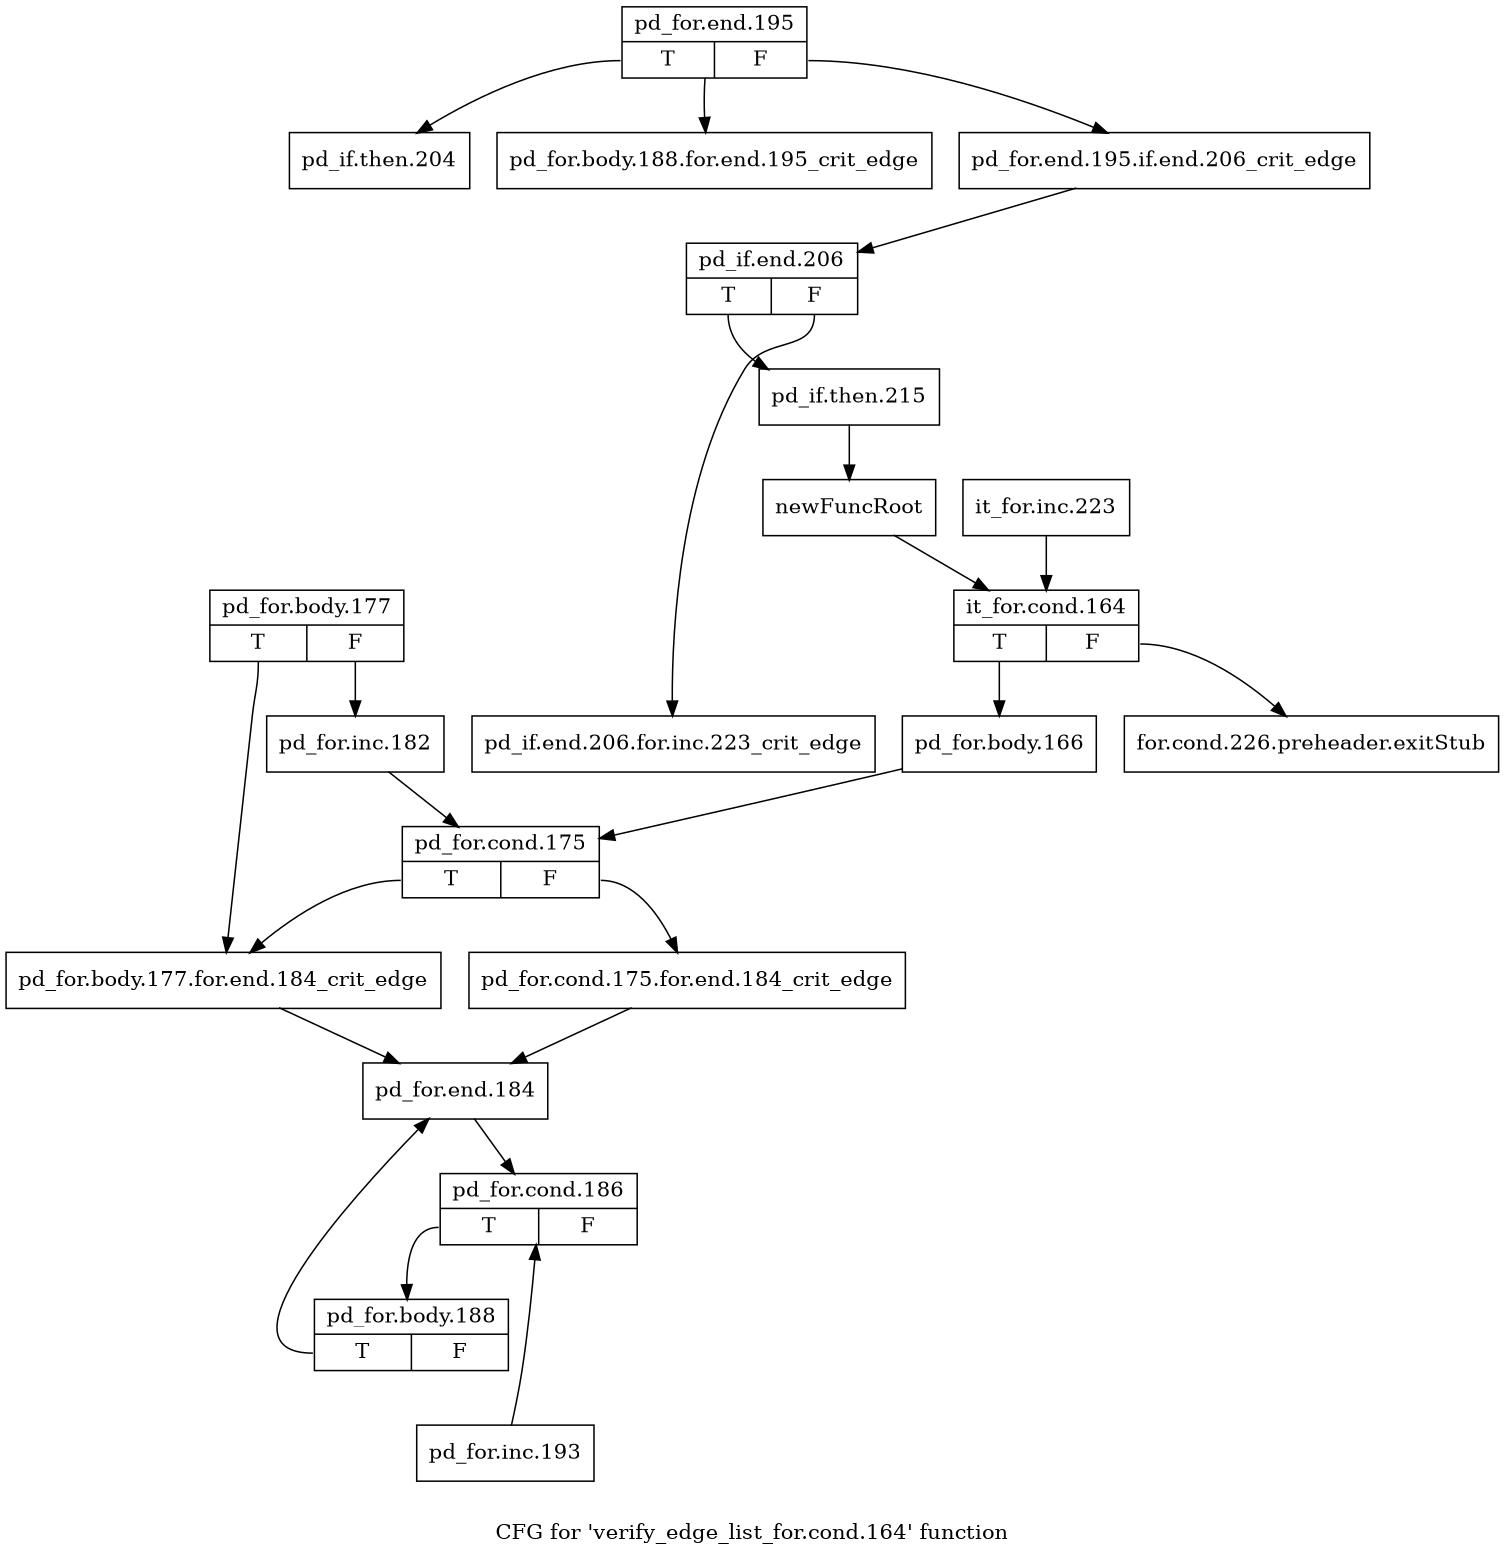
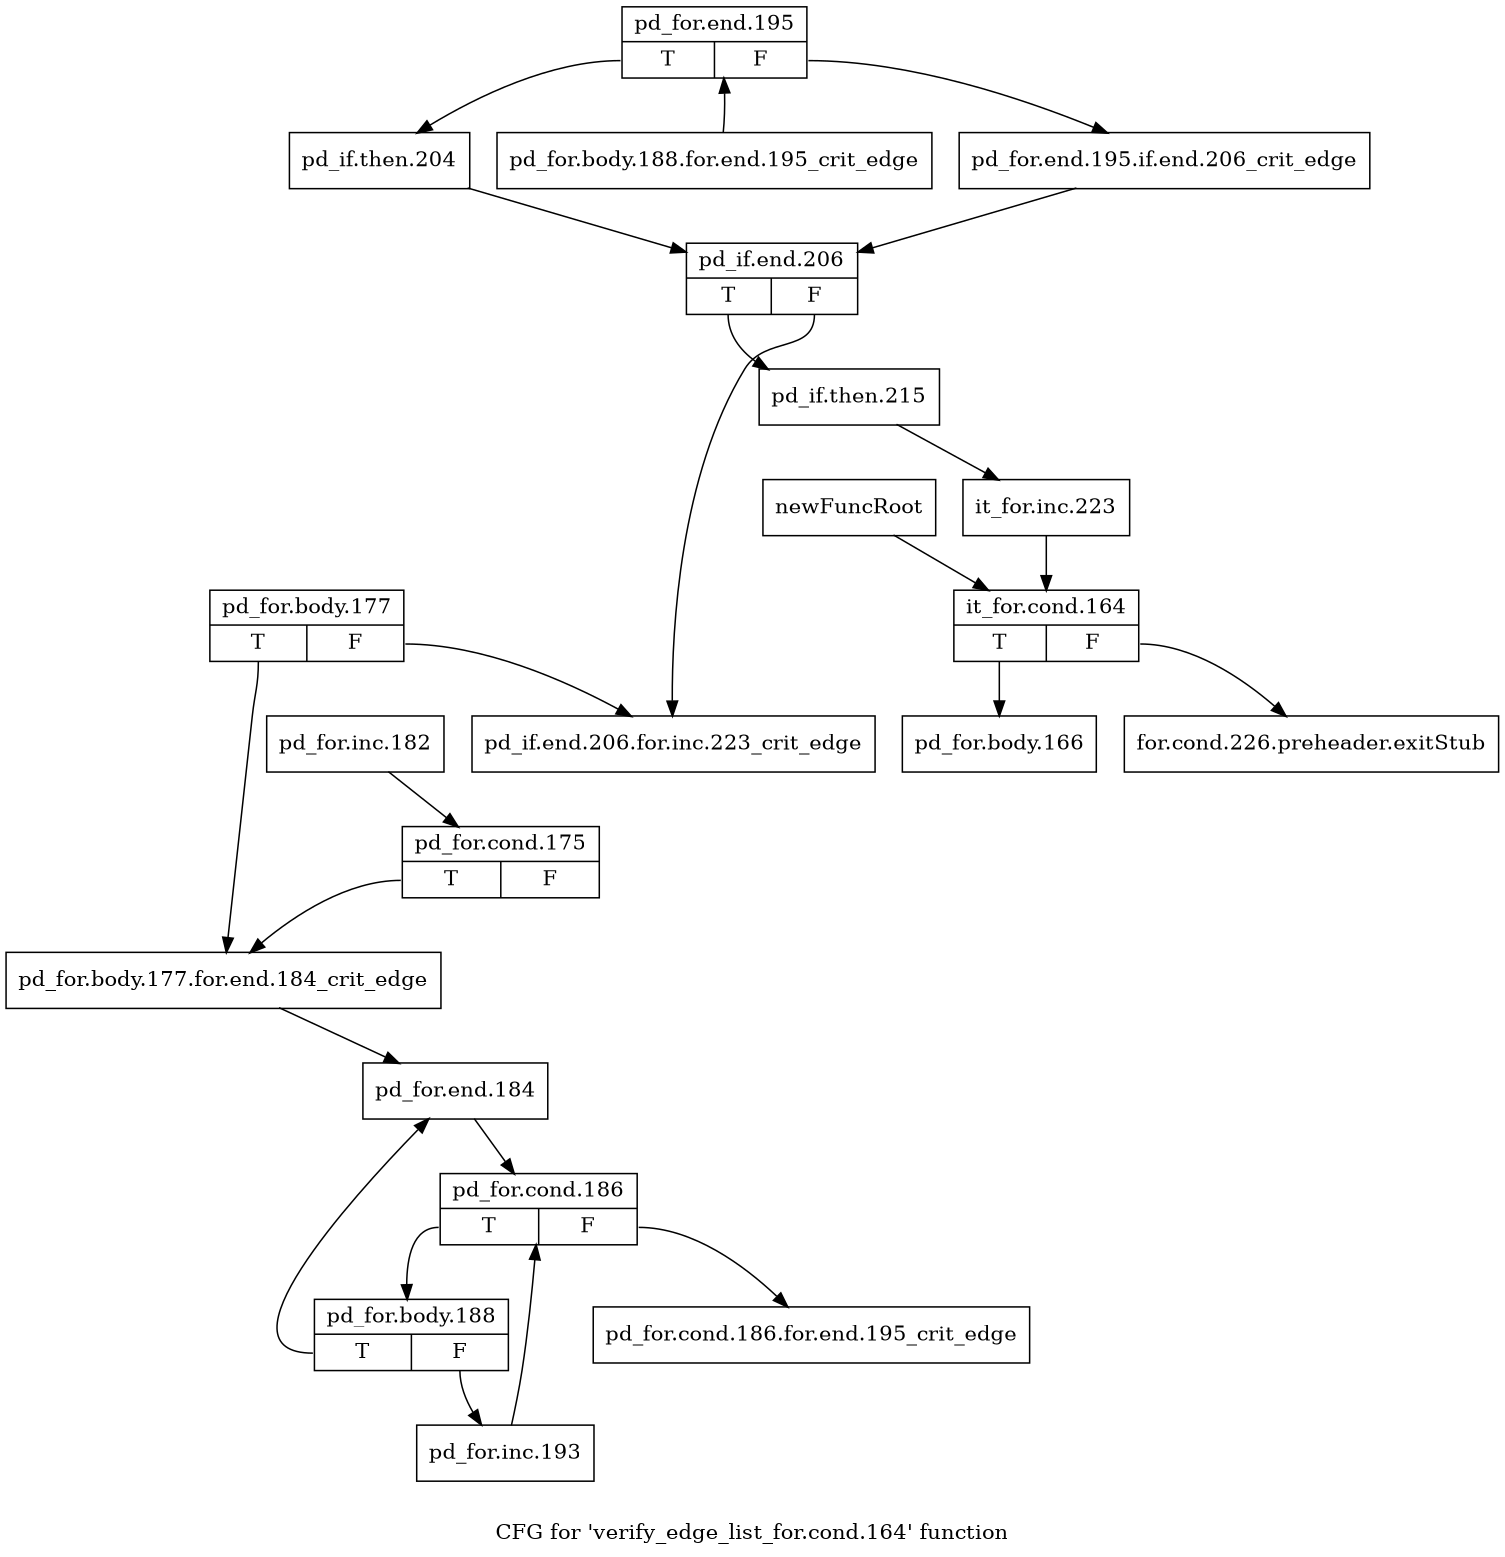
  digraph {
    label="CFG for 'verify_edge_list_for.cond.164' function"
    node [shape=record]
    n1 [label="{newFuncRoot}"]
    n2 [label="{it_for.cond.164|{<s0>T|<s1>F}}"]
    n3 [label="{for.cond.226.preheader.exitStub}"]
    n4 [label="{pd_for.body.166}"]
    n5 [label="{pd_for.cond.175|{<s0>T|<s1>F}}"]
-   n6 [label="{pd_for.cond.175.for.end.184_crit_edge}"]
    n7 [label="{pd_for.body.177.for.end.184_crit_edge}"]
    n8 [label="{pd_for.body.177|{<s0>T|<s1>F}}"]
    n9 [label="{pd_for.inc.182}"]
    n10 [label="{pd_for.end.184}"]
    n11 [label="{pd_for.cond.186|{<s0>T|<s1>F}}"]
    n12 [label="{pd_for.body.188|{<s0>T|<s1>F}}"]
+   n13 [label="{pd_for.cond.186.for.end.195_crit_edge}"]
    n14 [label="{pd_for.inc.193}"]
    n15 [label="{pd_for.body.188.for.end.195_crit_edge}"]
    n16 [label="{pd_for.end.195|{<s0>T|<s1>F}}"]
    n17 [label="{pd_if.then.204}"]
    n18 [label="{pd_for.end.195.if.end.206_crit_edge}"]
    n19 [label="{pd_if.end.206|{<s0>T|<s1>F}}"]
    n20 [label="{pd_if.then.215}"]
    n21 [label="{pd_if.end.206.for.inc.223_crit_edge}"]
    n22 [label="{it_for.inc.223}"]
    n1 -> n2
    n2 -> n3 [tailport=s1]
    n2 -> n4 [tailport=s0]
-   n4 -> n5
-   n5 -> n6 [tailport=s1]
    n5 -> n7 [tailport=s0]
-   n6 -> n10
    n7 -> n10
    n8 -> n7 [tailport=s0]
-   n8 -> n9 [tailport=s1]
+   n8 -> n21 [tailport=s1]
    n9 -> n5
    n10 -> n11
    n11 -> n12 [tailport=s0]
+   n11 -> n13 [tailport=s1]
    n12 -> n10 [tailport=s0]
+   n12 -> n14 [tailport=s1]
    n14 -> n11
-   n16 -> n15
+   n15 -> n16
    n16 -> n17 [tailport=s0]
    n16 -> n18 [tailport=s1]
+   n17 -> n19
    n18 -> n19
    n19 -> n20 [tailport=s0]
    n19 -> n21 [tailport=s1]
-   n20 -> n1
+   n20 -> n22
    n22 -> n2
  }
